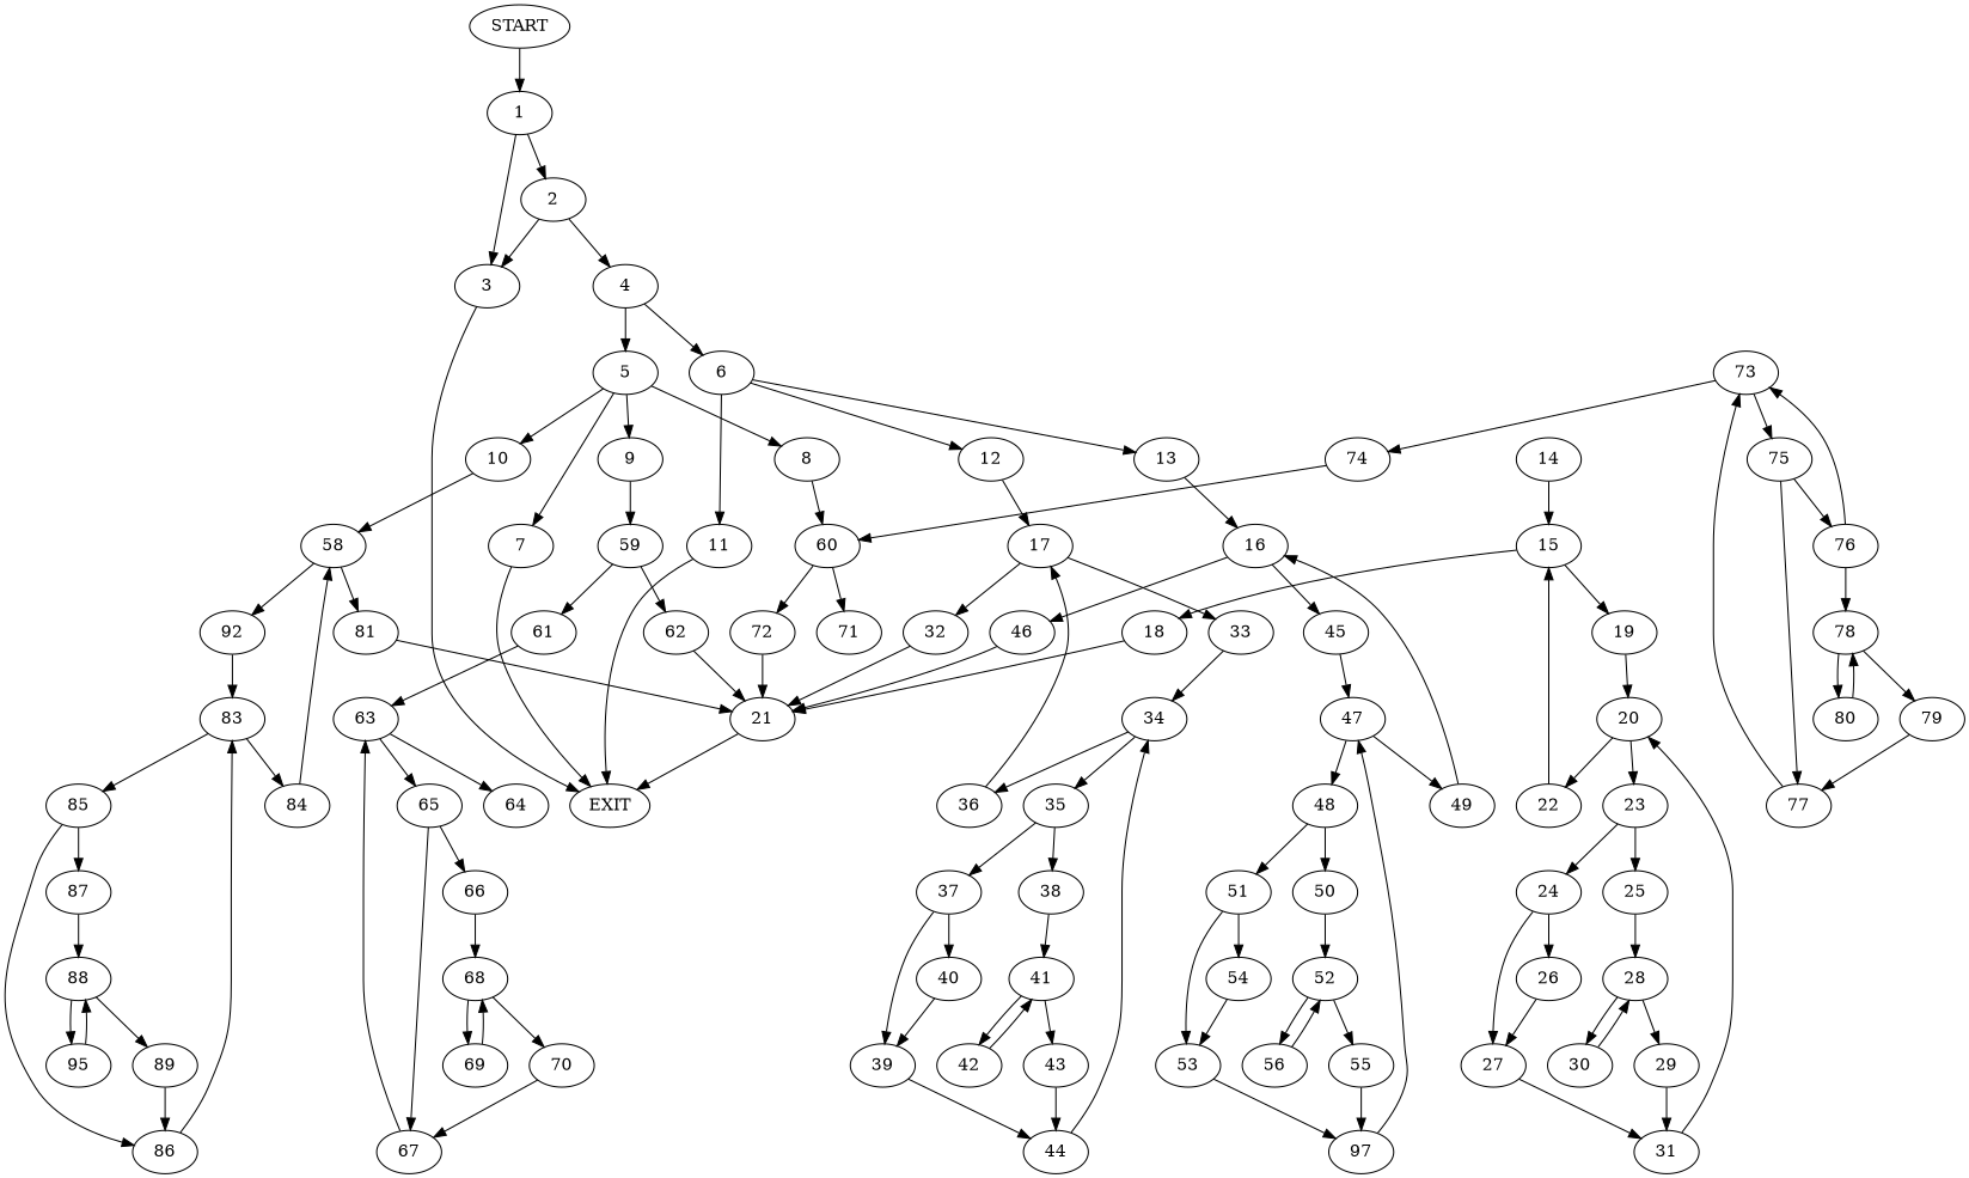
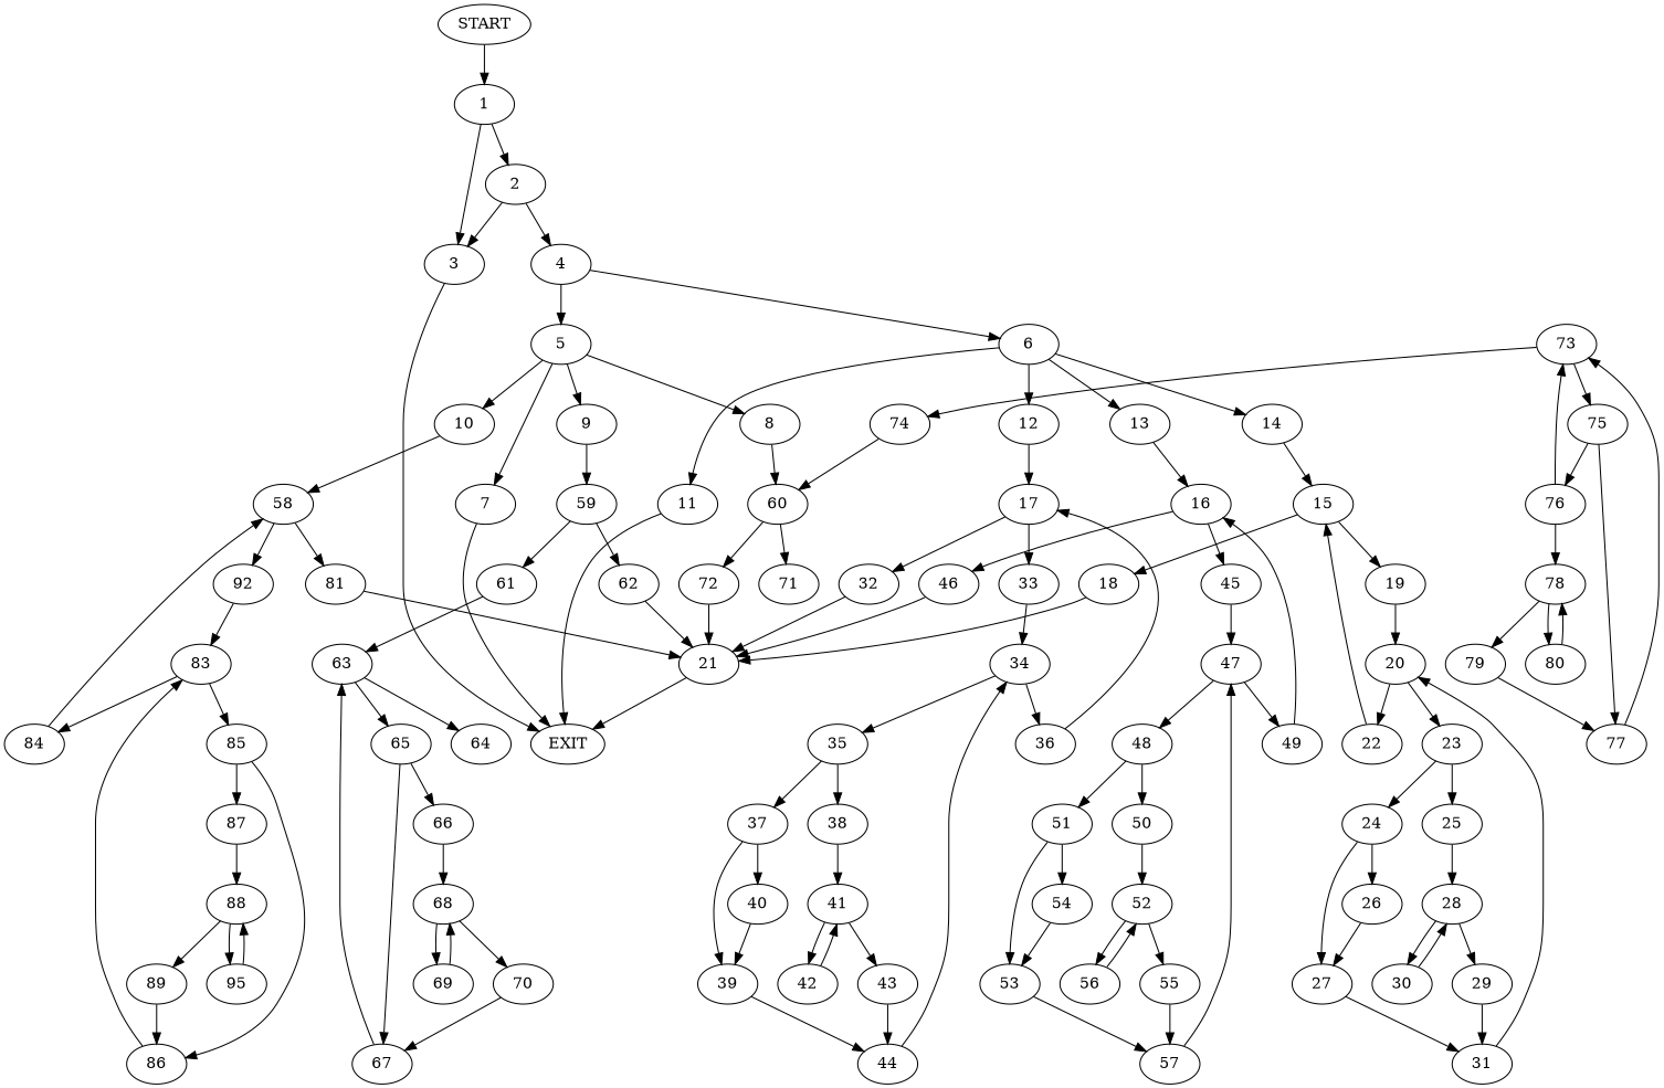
  digraph {
    n1 [label=START]
    1
    2
    3
    n5 [label=EXIT]
    4
    5
    6
    7
    8
    9
    10
    11
    12
    13
    14
    60
    59
    58
    17
    16
    15
    71
    72
    61
    62
    81
    n28 [label=92]
    32
    33
    45
    46
    18
    19
    21
    20
    47
    34
    22
    23
    24
    25
    26
    27
    28
    31
    29
    30
    35
    36
    37
    38
    39
    40
    41
    44
    42
    43
    48
    49
    50
    51
    52
    53
    54
    55
    56
-   57 [label=97]
+   57
    83
    63
    64
    65
    66
    67
    68
    69
    70
    73
    74
    75
    76
    77
    78
    79
    80
    84
    85
    86
    87
    88
    89
    n92 [label=95]
    n1 -> 1
    1 -> 2
    1 -> 3
    2 -> 3
    2 -> 4
    3 -> n5
    4 -> 5
    4 -> 6
    5 -> 7
    5 -> 8
    5 -> 9
    5 -> 10
    6 -> 11
    6 -> 12
    6 -> 13
+   6 -> 14
    7 -> n5
    8 -> 60
    9 -> 59
    10 -> 58
    11 -> n5
    12 -> 17
    13 -> 16
    14 -> 15
    60 -> 71
    60 -> 72
    59 -> 61
    59 -> 62
    58 -> 81
    58 -> n28
    17 -> 32
    17 -> 33
    16 -> 45
    16 -> 46
    15 -> 18
    15 -> 19
    72 -> 21
    61 -> 63
    62 -> 21
    81 -> 21
    n28 -> 83
    32 -> 21
    33 -> 34
    45 -> 47
    46 -> 21
    18 -> 21
    19 -> 20
    21 -> n5
    20 -> 22
    20 -> 23
    47 -> 48
    47 -> 49
    34 -> 35
    34 -> 36
    22 -> 15
    23 -> 24
    23 -> 25
    24 -> 26
    24 -> 27
    25 -> 28
    26 -> 27
    27 -> 31
    28 -> 29
    28 -> 30
    31 -> 20
    29 -> 31
    30 -> 28
    35 -> 37
    35 -> 38
    36 -> 17
    37 -> 39
    37 -> 40
    38 -> 41
    39 -> 44
    40 -> 39
    41 -> 42
    41 -> 43
    44 -> 34
    42 -> 41
    43 -> 44
    48 -> 50
    48 -> 51
    49 -> 16
    50 -> 52
    51 -> 53
    51 -> 54
    52 -> 55
    52 -> 56
    53 -> 57
    54 -> 53
    55 -> 57
    56 -> 52
    57 -> 47
    83 -> 84
    83 -> 85
    63 -> 64
    63 -> 65
    65 -> 66
    65 -> 67
    66 -> 68
    67 -> 63
    68 -> 69
    68 -> 70
    69 -> 68
    70 -> 67
    73 -> 74
    73 -> 75
    74 -> 60
    75 -> 76
    75 -> 77
    76 -> 73
    76 -> 78
    77 -> 73
    78 -> 79
    78 -> 80
    79 -> 77
    80 -> 78
    84 -> 58
    85 -> 86
    85 -> 87
    86 -> 83
    87 -> 88
    88 -> 89
    88 -> n92
    89 -> 86
    n92 -> 88
  }
